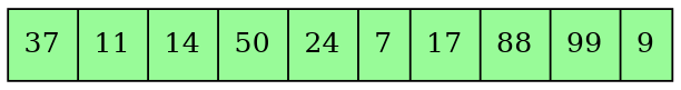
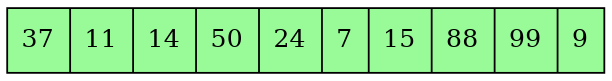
  digraph {
-   n1 [label="<f0> 37| <f1> 11| <f2> 14| <f3> 50| <f4> 24| <f5> 7| <f6> 17| <f7> 88 |<f8> 99| <f9> 9" shape=record style=filled fillcolor=palegreen]
+   n1 [label="<f0> 37| <f1> 11| <f2> 14| <f3> 50| <f4> 24| <f5> 7| <f6> 15| <f7> 88 |<f8> 99| <f9> 9" shape=record style=filled fillcolor=palegreen]
  }
